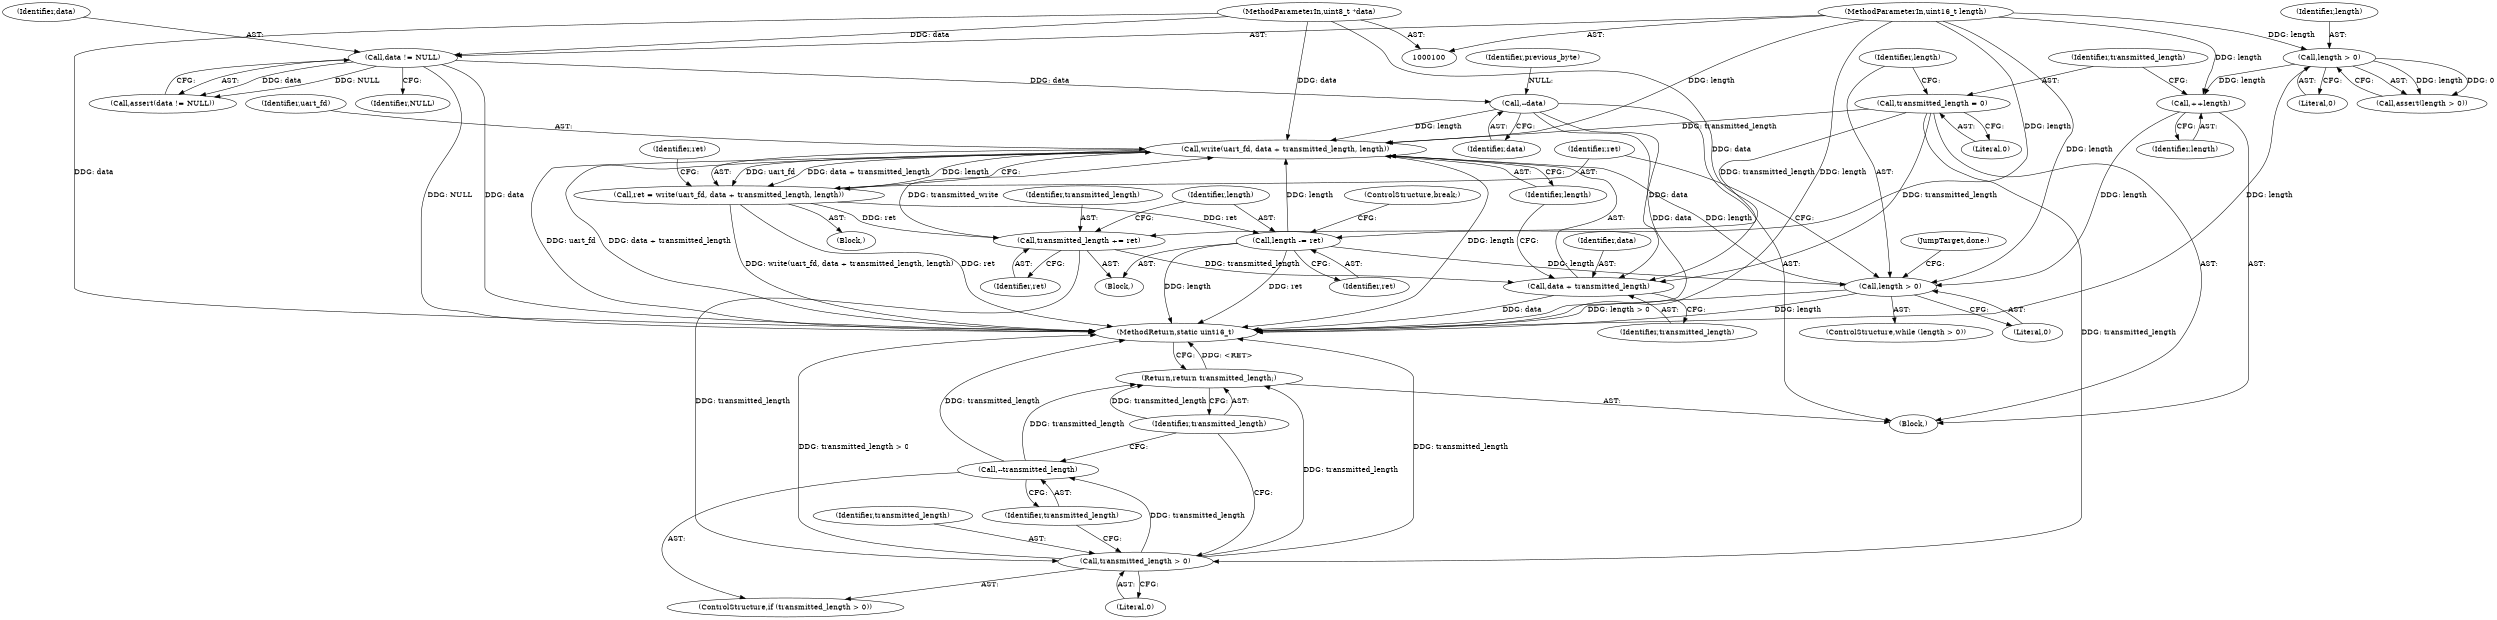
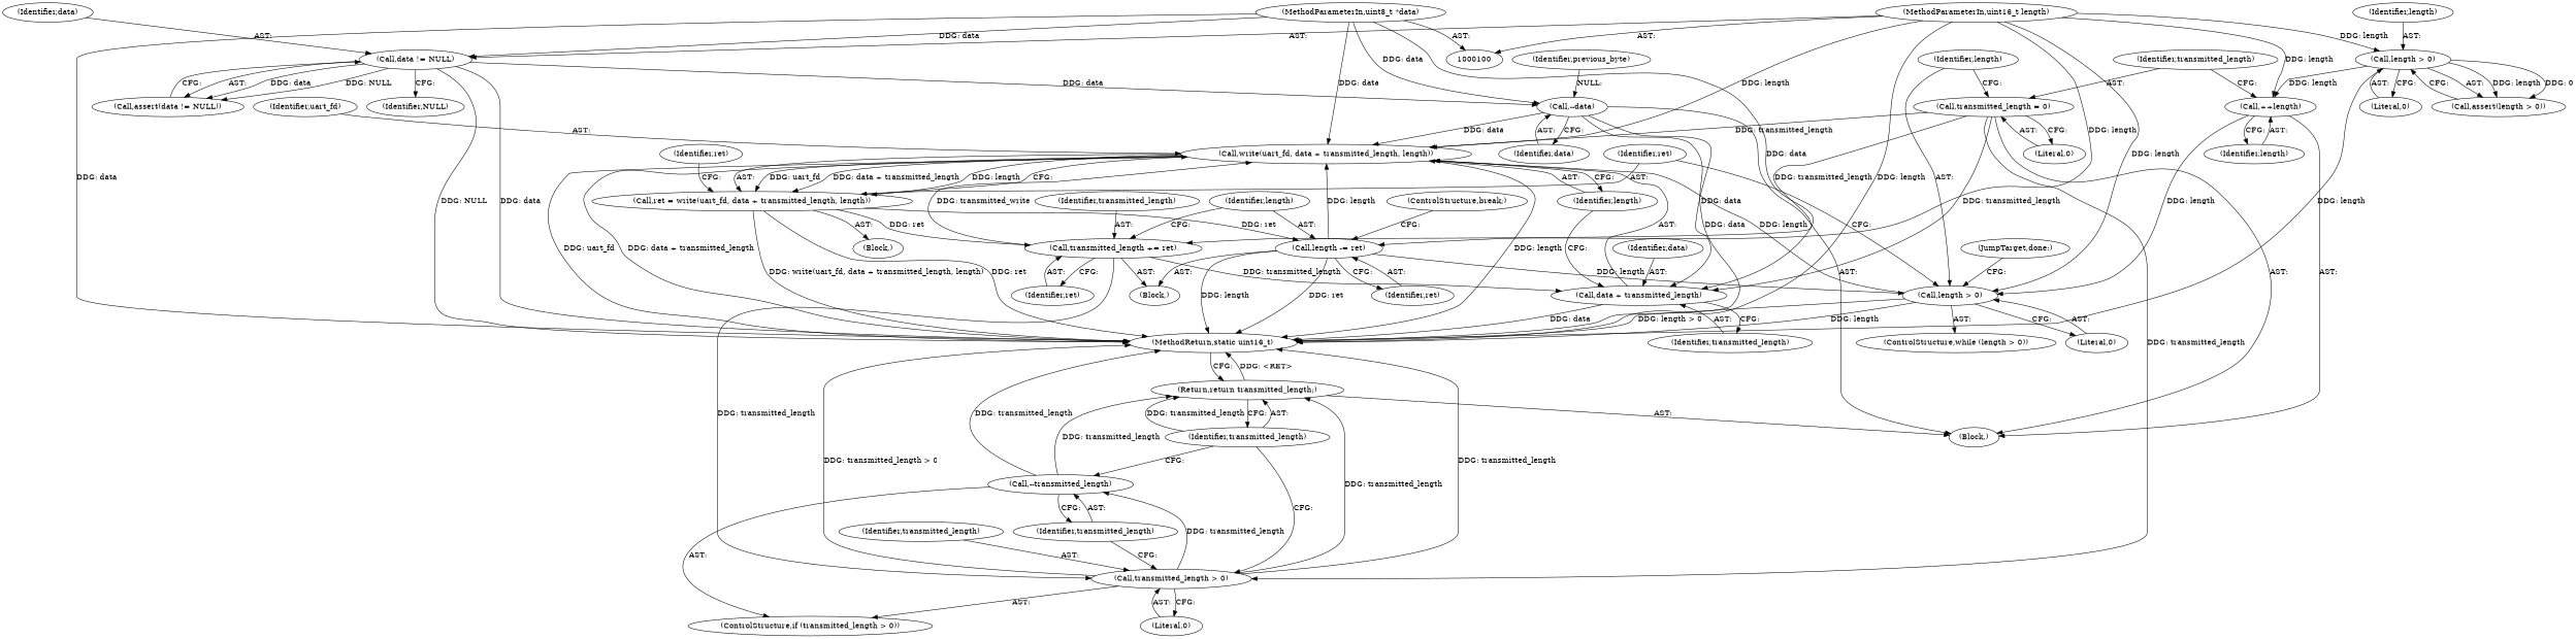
  digraph {
    n1 [label="(Call,write(uart_fd, data + transmitted_length, length))"]
    n2 [label="(Call,ret = write(uart_fd, data + transmitted_length, length))"]
    n3 [label="(Identifier,length)"]
    n4 [label="(MethodReturn,static uint16_t)"]
    n5 [label="(Call,length -= ret)"]
    n6 [label="(Call,transmitted_length += ret)"]
    n7 [label="(Block,)"]
    n8 [label="(Block,)"]
    n9 [label="(Call,length > 0)"]
    n10 [label="(Identifier,ret)"]
    n11 [label="(Call,data + transmitted_length)"]
    n12 [label="(Return,return transmitted_length;)"]
    n13 [label="(Call,--data)"]
    n14 [label="(Block,)"]
    n15 [label="(Identifier,data)"]
    n16 [label="(Identifier,transmitted_length)"]
    n17 [label="(Call,data != NULL)"]
    n18 [label="(Identifier,NULL)"]
    n19 [label="(Call,assert(data != NULL))"]
    n20 [label="(MethodParameterIn,uint8_t *data)"]
    1000100
    n22 [label="(Call,transmitted_length > 0)"]
    n23 [label="(Identifier,ret)"]
    n24 [label="(Call,--transmitted_length)"]
    n25 [label="(Literal,0)"]
    n26 [label="(ControlStructure,if (transmitted_length > 0))"]
    n27 [label="(Call,transmitted_length = 0)"]
    n28 [label="(Literal,0)"]
    n29 [label="(ControlStructure,while (length > 0))"]
    n30 [label="(Literal,0)"]
    n31 [label="(Call,++length)"]
    n32 [label="(Identifier,length)"]
    n33 [label="(Call,length > 0)"]
    n34 [label="(Literal,0)"]
    n35 [label="(Call,assert(length > 0))"]
    n36 [label="(MethodParameterIn,uint16_t length)"]
    n37 [label="(Identifier,transmitted_length)"]
    n38 [label="(Identifier,transmitted_length)"]
    n39 [label="(Identifier,length)"]
    n40 [label="(Identifier,ret)"]
    n41 [label="(Identifier,transmitted_length)"]
    n42 [label="(Identifier,data)"]
    n43 [label="(Identifier,length)"]
    n44 [label="(JumpTarget,done:)"]
    n45 [label="(Identifier,ret)"]
    n46 [label="(Identifier,uart_fd)"]
    n47 [label="(Identifier,length)"]
    n48 [label="(ControlStructure,break;)"]
    n49 [label="(Identifier,data)"]
    n50 [label="(Identifier,previous_byte)"]
    n51 [label="(Identifier,transmitted_length)"]
    n52 [label="(Identifier,transmitted_length)"]
    n1 -> n2 [label="AST: "]
    n1 -> n2 [label="DDG: uart_fd"]
    n1 -> n2 [label="DDG: data + transmitted_length"]
    n1 -> n2 [label="DDG: length"]
    n1 -> n3 [label="CFG: "]
    n1 -> n4 [label="DDG: uart_fd"]
    n1 -> n4 [label="DDG: data + transmitted_length"]
    n1 -> n4 [label="DDG: length"]
    n2 -> n1 [label="CFG: "]
    n2 -> n4 [label="DDG: write(uart_fd, data + transmitted_length, length)"]
    n2 -> n4 [label="DDG: ret"]
    n2 -> n5 [label="DDG: ret"]
    n2 -> n6 [label="DDG: ret"]
    n2 -> n7 [label="AST: "]
    n3 -> n1 [label="AST: "]
    n3 -> n11 [label="CFG: "]
    n4 -> n12 [label="CFG: "]
    n5 -> n1 [label="DDG: length"]
    n5 -> n4 [label="DDG: length"]
    n5 -> n4 [label="DDG: ret"]
    n5 -> n8 [label="AST: "]
    n5 -> n9 [label="DDG: length"]
    n5 -> n10 [label="CFG: "]
    n6 -> n1 [label="DDG: transmitted_write"]
    n6 -> n8 [label="AST: "]
    n6 -> n11 [label="DDG: transmitted_length"]
    n6 -> n22 [label="DDG: transmitted_length"]
    n6 -> n23 [label="CFG: "]
    n9 -> n1 [label="DDG: length"]
    n9 -> n4 [label="DDG: length > 0"]
    n9 -> n4 [label="DDG: length"]
    n9 -> n29 [label="AST: "]
    n9 -> n30 [label="CFG: "]
    n10 -> n5 [label="AST: "]
    n11 -> n1 [label="AST: "]
    n11 -> n4 [label="DDG: data"]
    n11 -> n16 [label="CFG: "]
    n12 -> n4 [label="DDG: <RET>"]
    n12 -> n14 [label="AST: "]
    n12 -> n38 [label="CFG: "]
-   n13 -> n1 [label="DDG: length"]
+   n13 -> n1 [label="DDG: data"]
    n13 -> n4 [label="DDG: data"]
    n13 -> n11 [label="DDG: data"]
    n13 -> n14 [label="AST: "]
    n13 -> n15 [label="CFG: "]
    n15 -> n13 [label="AST: "]
    n16 -> n11 [label="AST: "]
    n17 -> n4 [label="DDG: NULL"]
    n17 -> n4 [label="DDG: data"]
    n17 -> n13 [label="DDG: data"]
    n17 -> n18 [label="CFG: "]
    n17 -> n19 [label="AST: "]
    n17 -> n19 [label="DDG: data"]
    n17 -> n19 [label="DDG: NULL"]
    n19 -> n17 [label="CFG: "]
    n20 -> n1 [label="DDG: data"]
    n20 -> n4 [label="DDG: data"]
    n20 -> n11 [label="DDG: data"]
+   n20 -> n13 [label="DDG: data"]
    n20 -> n17 [label="DDG: data"]
    n20 -> 1000100 [label="AST: "]
    n22 -> n4 [label="DDG: transmitted_length"]
    n22 -> n4 [label="DDG: transmitted_length > 0"]
    n22 -> n12 [label="DDG: transmitted_length"]
    n22 -> n24 [label="DDG: transmitted_length"]
    n22 -> n25 [label="CFG: "]
    n22 -> n26 [label="AST: "]
    n23 -> n6 [label="AST: "]
    n24 -> n4 [label="DDG: transmitted_length"]
    n24 -> n12 [label="DDG: transmitted_length"]
    n24 -> n26 [label="AST: "]
    n24 -> n37 [label="CFG: "]
    n25 -> n22 [label="AST: "]
    n27 -> n1 [label="DDG: transmitted_length"]
    n27 -> n6 [label="DDG: transmitted_length"]
    n27 -> n11 [label="DDG: transmitted_length"]
    n27 -> n14 [label="AST: "]
    n27 -> n22 [label="DDG: transmitted_length"]
    n27 -> n28 [label="CFG: "]
    n28 -> n27 [label="AST: "]
    n30 -> n9 [label="AST: "]
    n31 -> n9 [label="DDG: length"]
    n31 -> n14 [label="AST: "]
    n31 -> n32 [label="CFG: "]
    n32 -> n31 [label="AST: "]
    n33 -> n4 [label="DDG: length"]
    n33 -> n31 [label="DDG: length"]
    n33 -> n34 [label="CFG: "]
    n33 -> n35 [label="AST: "]
    n33 -> n35 [label="DDG: length"]
    n33 -> n35 [label="DDG: 0"]
    n34 -> n33 [label="AST: "]
    n35 -> n33 [label="CFG: "]
    n36 -> n1 [label="DDG: length"]
    n36 -> n4 [label="DDG: length"]
    n36 -> n5 [label="DDG: length"]
    n36 -> n9 [label="DDG: length"]
    n36 -> n17 [label="AST: "]
    n36 -> 1000100 [label="AST: "]
    n36 -> n31 [label="DDG: length"]
    n36 -> n33 [label="DDG: length"]
    n37 -> n22 [label="CFG: "]
    n37 -> n24 [label="AST: "]
    n38 -> n12 [label="AST: "]
    n38 -> n12 [label="DDG: transmitted_length"]
    n38 -> n22 [label="CFG: "]
    n38 -> n24 [label="CFG: "]
    n39 -> n33 [label="AST: "]
    n40 -> n2 [label="CFG: "]
    n41 -> n6 [label="AST: "]
    n42 -> n11 [label="AST: "]
    n43 -> n5 [label="AST: "]
    n43 -> n6 [label="CFG: "]
    n44 -> n9 [label="CFG: "]
    n45 -> n2 [label="AST: "]
    n45 -> n9 [label="CFG: "]
    n46 -> n1 [label="AST: "]
    n47 -> n9 [label="AST: "]
    n47 -> n27 [label="CFG: "]
    n48 -> n5 [label="CFG: "]
    n49 -> n17 [label="AST: "]
    n50 -> n13 [label="NULL: "]
    n51 -> n27 [label="AST: "]
    n51 -> n31 [label="CFG: "]
    n52 -> n22 [label="AST: "]
  }
